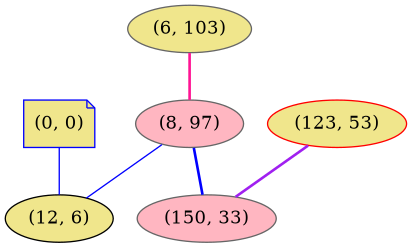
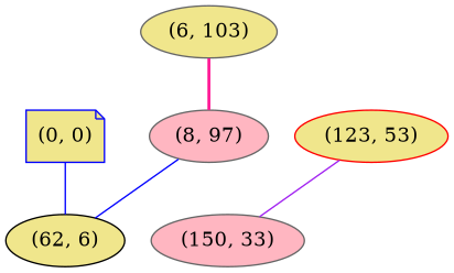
  graph {
    node [color=gray40 fillcolor=khaki shape=ellipse style=filled]
    edge [color=blue style=solid weight=1]
    "(0, 0)" [color=blue shape=note]
-   "(12, 6)" [color=black]
+   "(12, 6)" [color=black label="(62, 6)"]
    "(6, 103)"
    "(8, 97)" [fillcolor=lightpink]
    "(150, 33)" [fillcolor=lightpink]
    "(123, 53)" [color=red]
    "(0, 0)" -- "(12, 6)" [weight=4]
    "(6, 103)" -- "(8, 97)" [color=deeppink style=bold]
    "(8, 97)" -- "(12, 6)"
-   "(8, 97)" -- "(150, 33)" [style=bold weight=2]
-   "(123, 53)" -- "(150, 33)" [color=purple style=bold]
+   "(123, 53)" -- "(150, 33)" [color=purple]
  }
